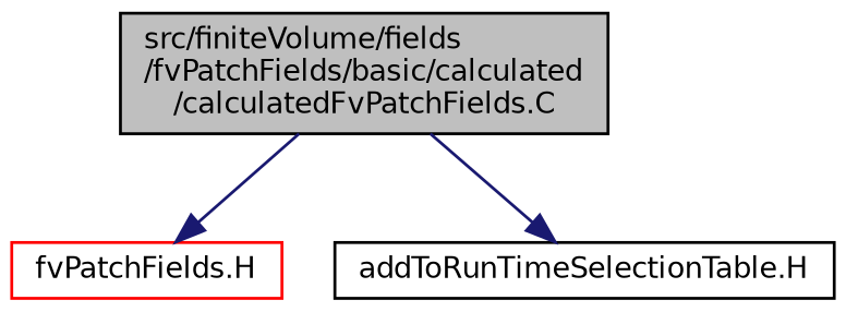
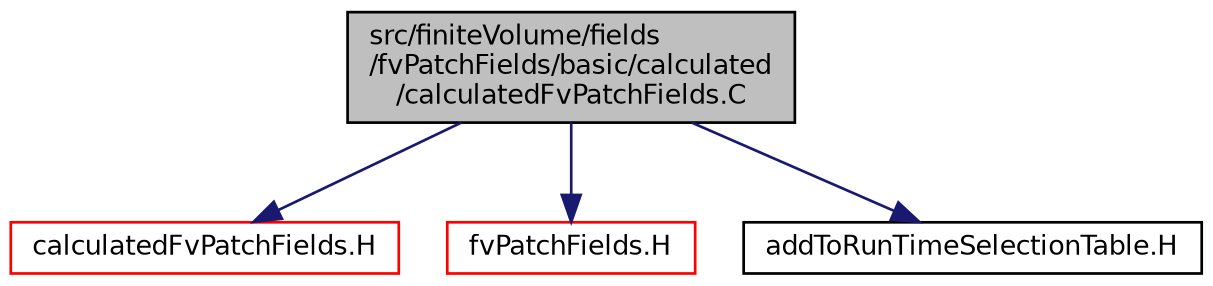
  digraph {
    node [color=black fontname=Helvetica fontsize=10 shape=record]
    edge [color=midnightblue fontname=Helvetica fontsize=10 labelfontname=Helvetica labelfontsize=10 style=solid]
    n1 [fillcolor=grey75 fontcolor=black height=0.2 label="src/finiteVolume/fields\l/fvPatchFields/basic/calculated\l/calculatedFvPatchFields.C" style=filled width=0.4]
+   n2 [color=red height=0.2 label="calculatedFvPatchFields.H" width=0.4]
    n3 [color=red height=0.2 label="fvPatchFields.H" width=0.4]
    n4 [height=0.2 label="addToRunTimeSelectionTable.H" width=0.4]
+   n1 -> n2
    n1 -> n3
    n1 -> n4
  }
